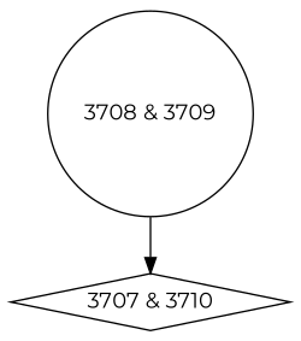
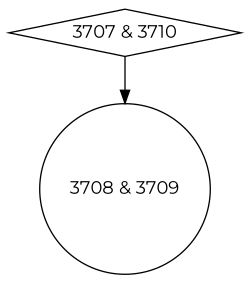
  digraph {
    fontname=Montserrat
    node [fontname=Montserrat]
    n1 [label="3707 & 3710" shape=diamond]
    n2 [label="3708 & 3709" shape=circle]
-   n2 -> n1 [fontname=Montserrat]
+   n1 -> n2 [fontname=Montserrat]
  }
